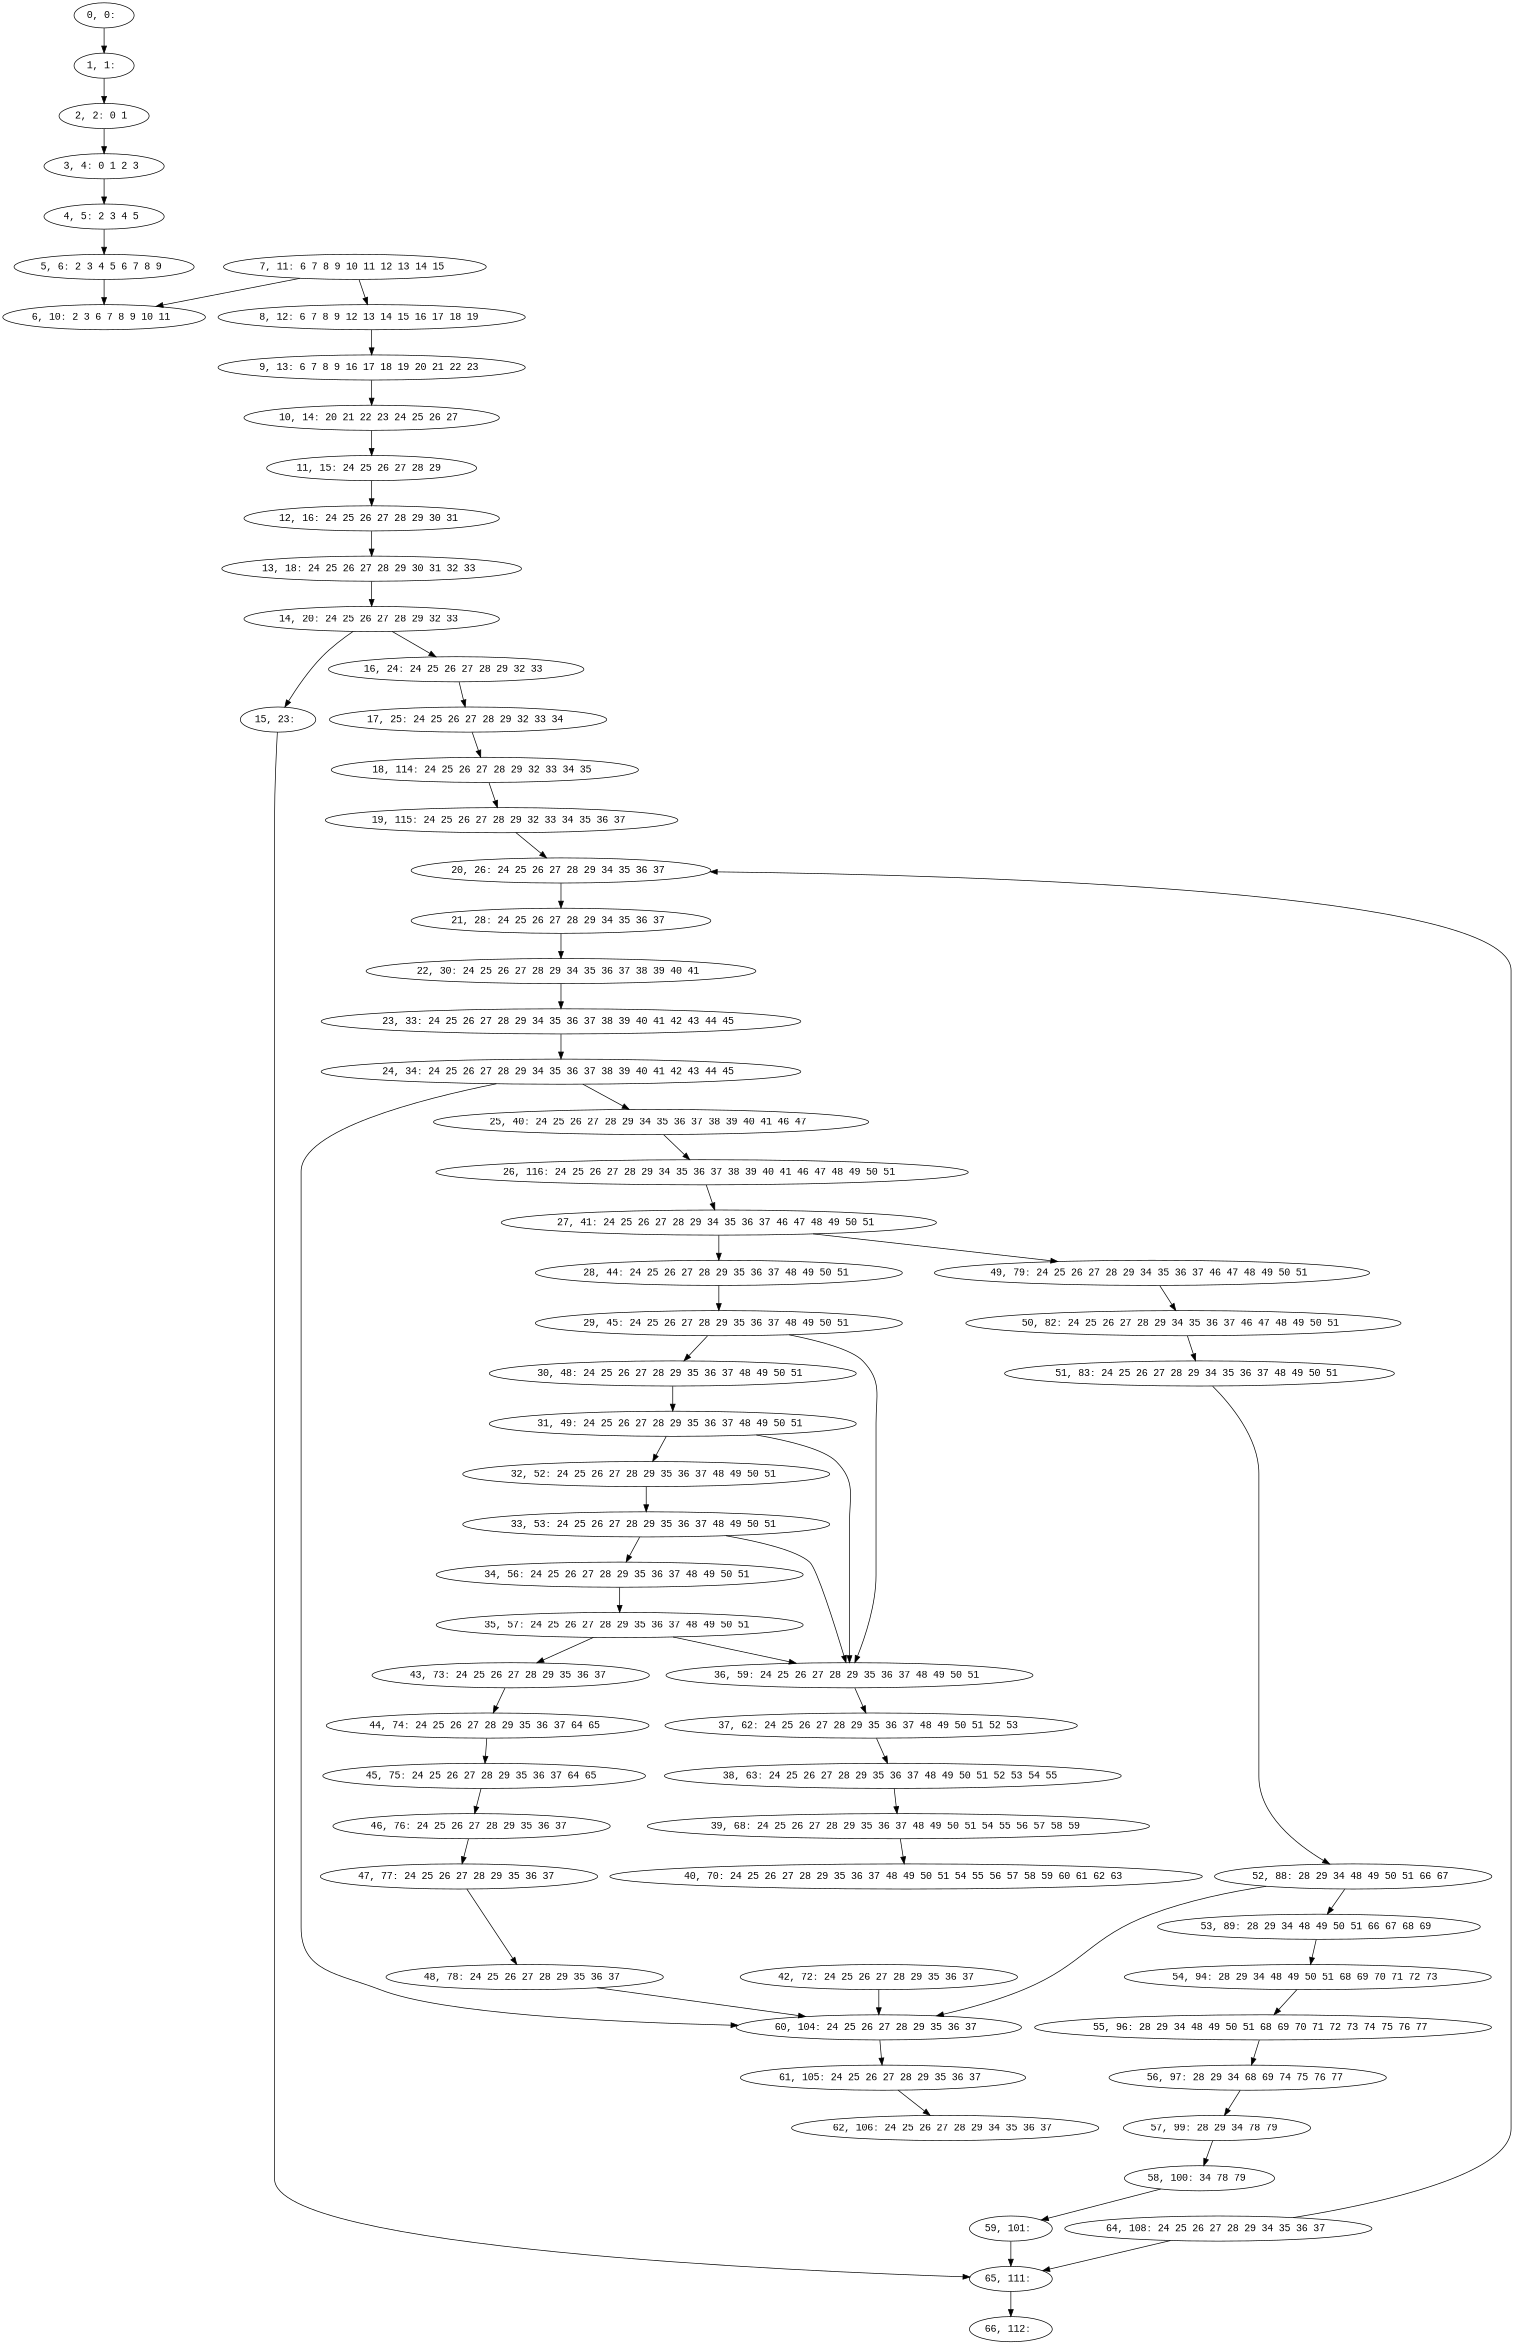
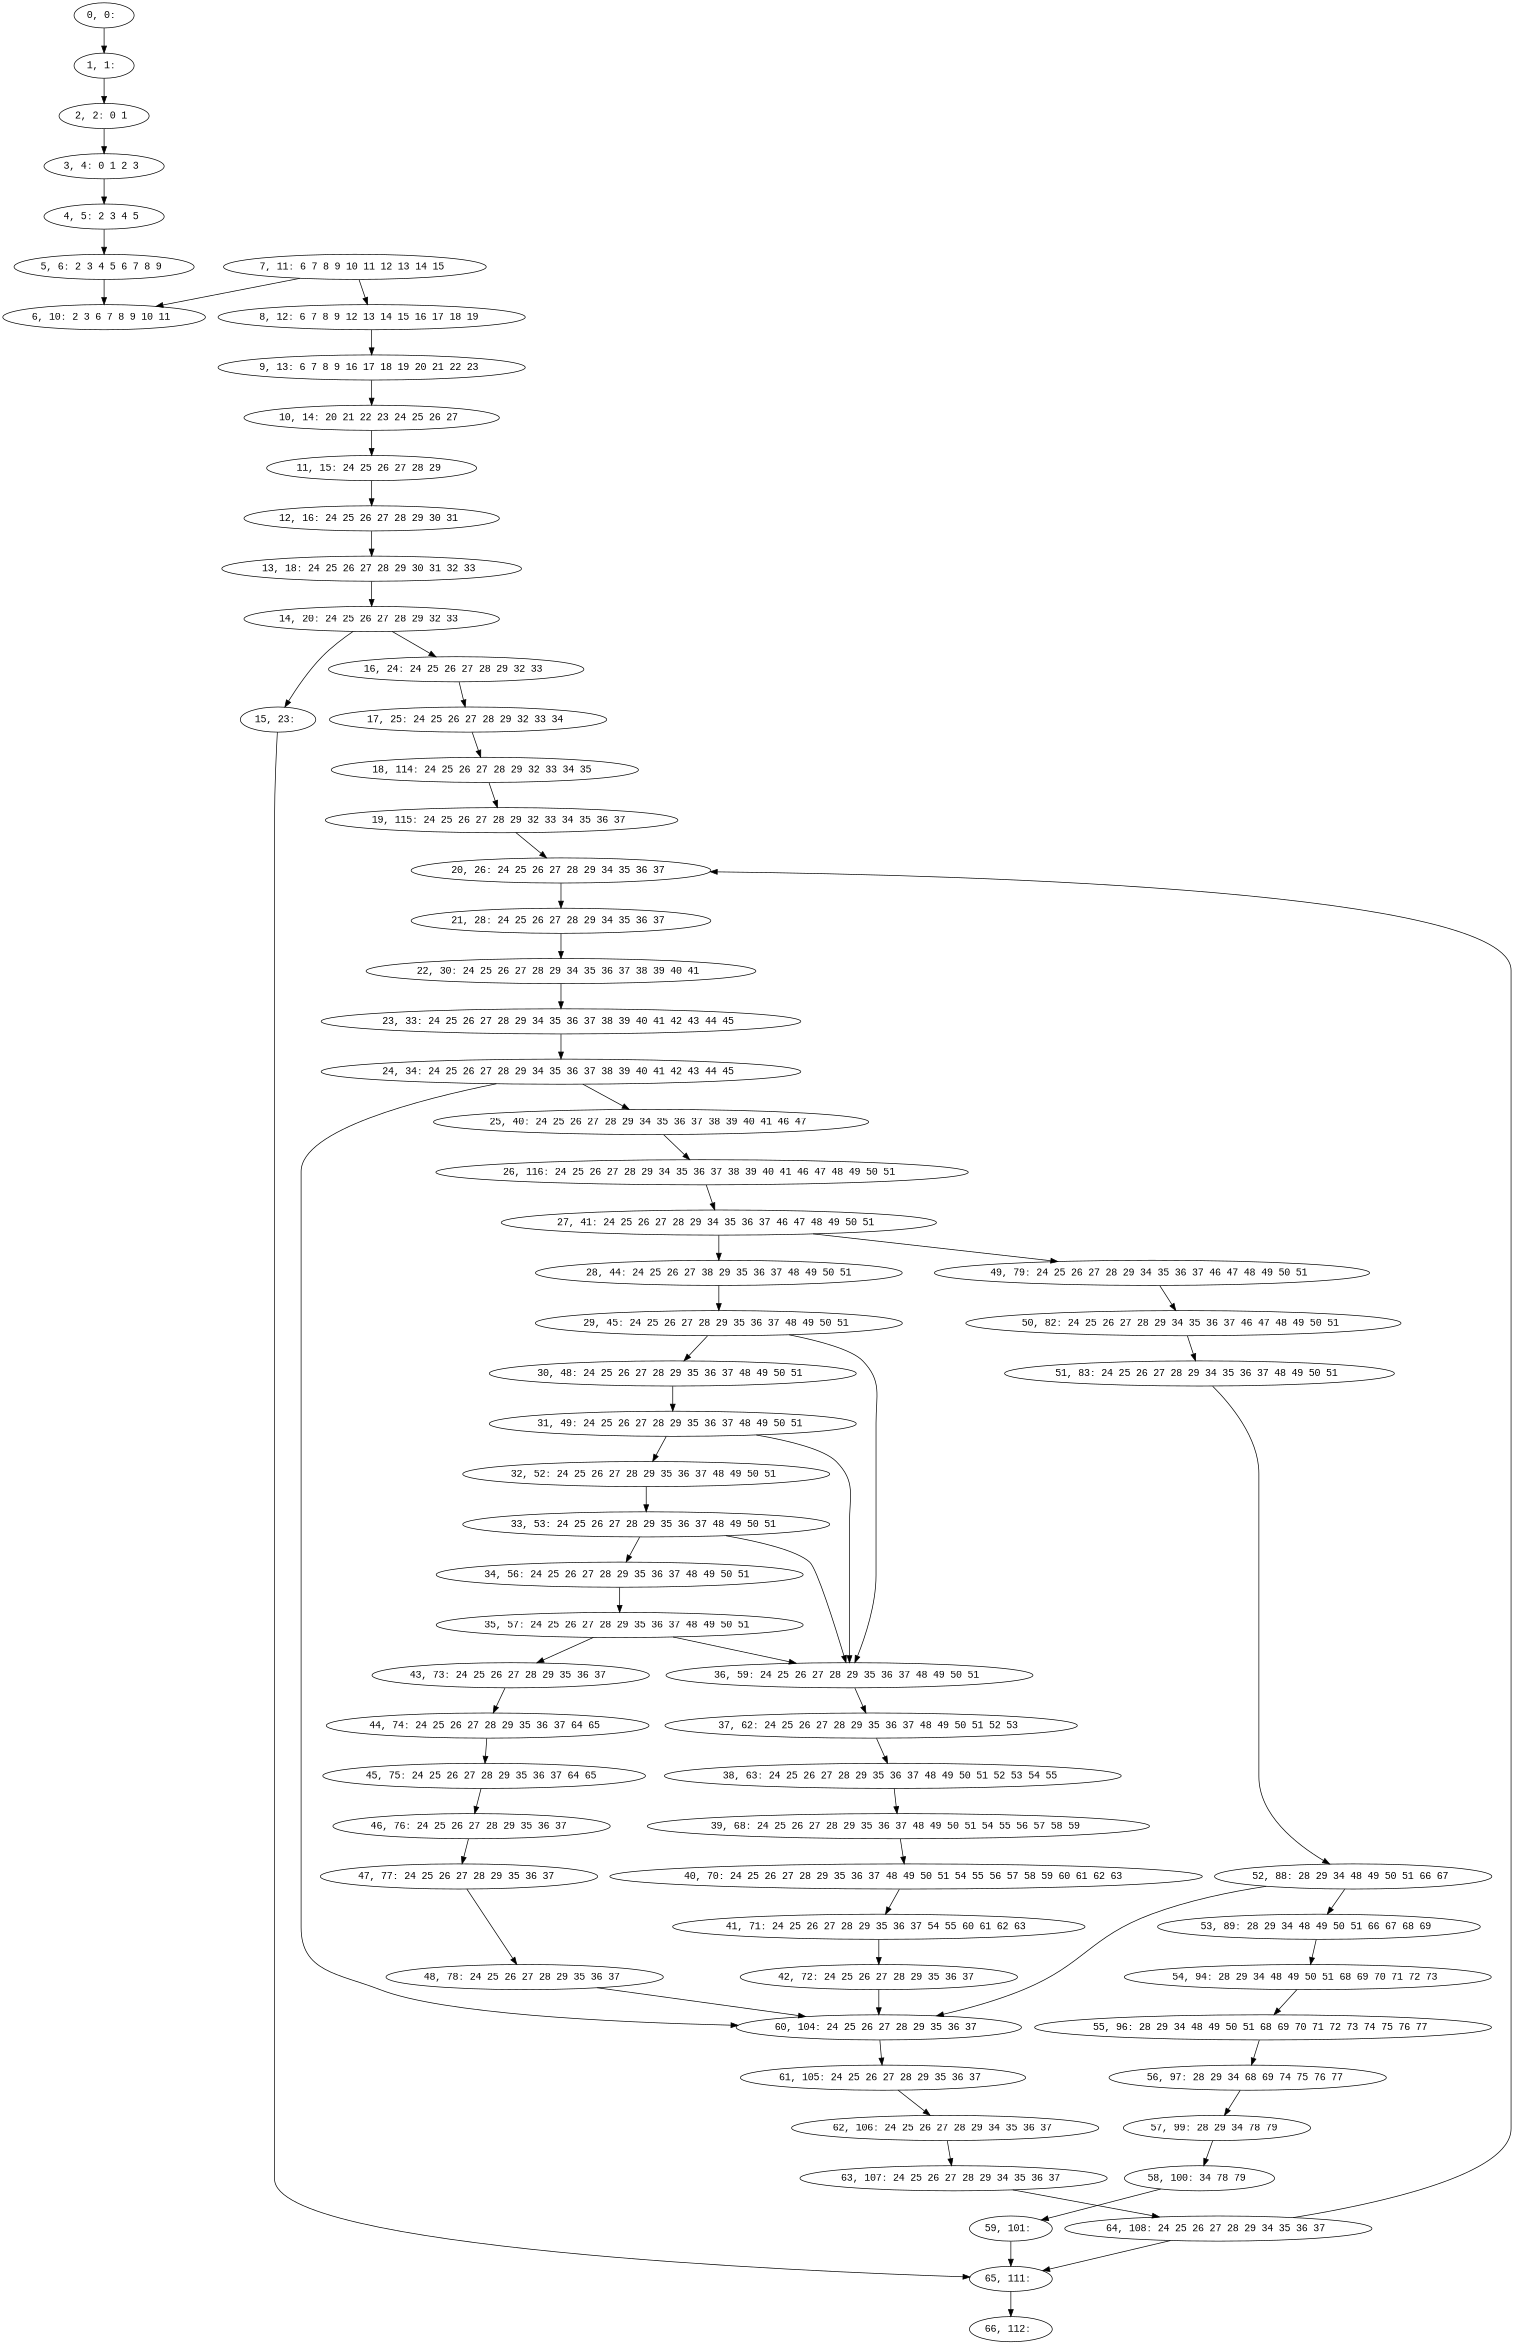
  digraph {
    fontname="Liberation Mono"
    node [fontname="Liberation Mono"]
    edge [fontname="Liberation Mono"]
    n1 [label="0, 0: "]
    n2 [label="1, 1: "]
    n3 [label="2, 2: 0 1 "]
    n4 [label="3, 4: 0 1 2 3 "]
    n5 [label="4, 5: 2 3 4 5 "]
    n6 [label="5, 6: 2 3 4 5 6 7 8 9 "]
    n7 [label="6, 10: 2 3 6 7 8 9 10 11 "]
    n8 [label="7, 11: 6 7 8 9 10 11 12 13 14 15 "]
    n9 [label="8, 12: 6 7 8 9 12 13 14 15 16 17 18 19 "]
    n10 [label="9, 13: 6 7 8 9 16 17 18 19 20 21 22 23 "]
    n11 [label="10, 14: 20 21 22 23 24 25 26 27 "]
    n12 [label="11, 15: 24 25 26 27 28 29 "]
    n13 [label="12, 16: 24 25 26 27 28 29 30 31 "]
    n14 [label="13, 18: 24 25 26 27 28 29 30 31 32 33 "]
    n15 [label="14, 20: 24 25 26 27 28 29 32 33 "]
    n16 [label="15, 23: "]
    n17 [label="16, 24: 24 25 26 27 28 29 32 33 "]
    n18 [label="65, 111: "]
    n19 [label="17, 25: 24 25 26 27 28 29 32 33 34 "]
    n20 [label="66, 112: "]
    n21 [label="18, 114: 24 25 26 27 28 29 32 33 34 35 "]
    n22 [label="19, 115: 24 25 26 27 28 29 32 33 34 35 36 37 "]
    n23 [label="20, 26: 24 25 26 27 28 29 34 35 36 37 "]
    n24 [label="21, 28: 24 25 26 27 28 29 34 35 36 37 "]
    n25 [label="22, 30: 24 25 26 27 28 29 34 35 36 37 38 39 40 41 "]
    n26 [label="23, 33: 24 25 26 27 28 29 34 35 36 37 38 39 40 41 42 43 44 45 "]
    n27 [label="24, 34: 24 25 26 27 28 29 34 35 36 37 38 39 40 41 42 43 44 45 "]
    n28 [label="25, 40: 24 25 26 27 28 29 34 35 36 37 38 39 40 41 46 47 "]
    n29 [label="60, 104: 24 25 26 27 28 29 35 36 37 "]
    n30 [label="26, 116: 24 25 26 27 28 29 34 35 36 37 38 39 40 41 46 47 48 49 50 51 "]
    n31 [label="61, 105: 24 25 26 27 28 29 35 36 37 "]
    n32 [label="27, 41: 24 25 26 27 28 29 34 35 36 37 46 47 48 49 50 51 "]
-   n33 [label="28, 44: 24 25 26 27 28 29 35 36 37 48 49 50 51 "]
+   n33 [label="28, 44: 24 25 26 27 38 29 35 36 37 48 49 50 51"]
    n34 [label="49, 79: 24 25 26 27 28 29 34 35 36 37 46 47 48 49 50 51 "]
    n35 [label="29, 45: 24 25 26 27 28 29 35 36 37 48 49 50 51 "]
    n36 [label="50, 82: 24 25 26 27 28 29 34 35 36 37 46 47 48 49 50 51 "]
    n37 [label="30, 48: 24 25 26 27 28 29 35 36 37 48 49 50 51 "]
    n38 [label="36, 59: 24 25 26 27 28 29 35 36 37 48 49 50 51 "]
    n39 [label="31, 49: 24 25 26 27 28 29 35 36 37 48 49 50 51 "]
    n40 [label="37, 62: 24 25 26 27 28 29 35 36 37 48 49 50 51 52 53 "]
    n41 [label="32, 52: 24 25 26 27 28 29 35 36 37 48 49 50 51 "]
    n42 [label="33, 53: 24 25 26 27 28 29 35 36 37 48 49 50 51 "]
    n43 [label="34, 56: 24 25 26 27 28 29 35 36 37 48 49 50 51 "]
    n44 [label="35, 57: 24 25 26 27 28 29 35 36 37 48 49 50 51 "]
    n45 [label="43, 73: 24 25 26 27 28 29 35 36 37 "]
    n46 [label="44, 74: 24 25 26 27 28 29 35 36 37 64 65 "]
    n47 [label="38, 63: 24 25 26 27 28 29 35 36 37 48 49 50 51 52 53 54 55 "]
    n48 [label="39, 68: 24 25 26 27 28 29 35 36 37 48 49 50 51 54 55 56 57 58 59 "]
    n49 [label="40, 70: 24 25 26 27 28 29 35 36 37 48 49 50 51 54 55 56 57 58 59 60 61 62 63 "]
+   n50 [label="41, 71: 24 25 26 27 28 29 35 36 37 54 55 60 61 62 63 "]
    n51 [label="42, 72: 24 25 26 27 28 29 35 36 37 "]
    n52 [label="45, 75: 24 25 26 27 28 29 35 36 37 64 65 "]
    n53 [label="46, 76: 24 25 26 27 28 29 35 36 37 "]
    n54 [label="47, 77: 24 25 26 27 28 29 35 36 37 "]
    n55 [label="48, 78: 24 25 26 27 28 29 35 36 37 "]
    n56 [label="51, 83: 24 25 26 27 28 29 34 35 36 37 48 49 50 51 "]
    n57 [label="52, 88: 28 29 34 48 49 50 51 66 67 "]
    n58 [label="53, 89: 28 29 34 48 49 50 51 66 67 68 69 "]
    n59 [label="54, 94: 28 29 34 48 49 50 51 68 69 70 71 72 73 "]
    n60 [label="55, 96: 28 29 34 48 49 50 51 68 69 70 71 72 73 74 75 76 77 "]
    n61 [label="56, 97: 28 29 34 68 69 74 75 76 77 "]
    n62 [label="57, 99: 28 29 34 78 79 "]
    n63 [label="58, 100: 34 78 79 "]
    n64 [label="59, 101: "]
    n65 [label="62, 106: 24 25 26 27 28 29 34 35 36 37 "]
+   n66 [label="63, 107: 24 25 26 27 28 29 34 35 36 37 "]
    n67 [label="64, 108: 24 25 26 27 28 29 34 35 36 37 "]
    n1 -> n2
    n2 -> n3
    n3 -> n4
    n4 -> n5
    n5 -> n6
    n6 -> n7
    n8 -> n7
    n8 -> n9
    n9 -> n10
    n10 -> n11
    n11 -> n12
    n12 -> n13
    n13 -> n14
    n14 -> n15
    n15 -> n16
    n15 -> n17
    n16 -> n18
    n17 -> n19
    n18 -> n20
    n19 -> n21
    n21 -> n22
    n22 -> n23
    n23 -> n24
    n24 -> n25
    n25 -> n26
    n26 -> n27
    n27 -> n28
    n27 -> n29
    n28 -> n30
    n29 -> n31
    n30 -> n32
    n31 -> n65
    n32 -> n33
    n32 -> n34
    n33 -> n35
    n34 -> n36
    n35 -> n37
    n35 -> n38
    n36 -> n56
    n37 -> n39
    n38 -> n40
    n39 -> n38
    n39 -> n41
    n40 -> n47
    n41 -> n42
    n42 -> n38
    n42 -> n43
    n43 -> n44
    n44 -> n38
    n44 -> n45
    n45 -> n46
    n46 -> n52
    n47 -> n48
    n48 -> n49
+   n49 -> n50
+   n50 -> n51
    n51 -> n29
    n52 -> n53
    n53 -> n54
    n54 -> n55
    n55 -> n29
    n56 -> n57
    n57 -> n29
    n57 -> n58
    n58 -> n59
    n59 -> n60
    n60 -> n61
    n61 -> n62
    n62 -> n63
    n63 -> n64
    n64 -> n18
+   n65 -> n66
+   n66 -> n67
    n67 -> n18
    n67 -> n23
  }
